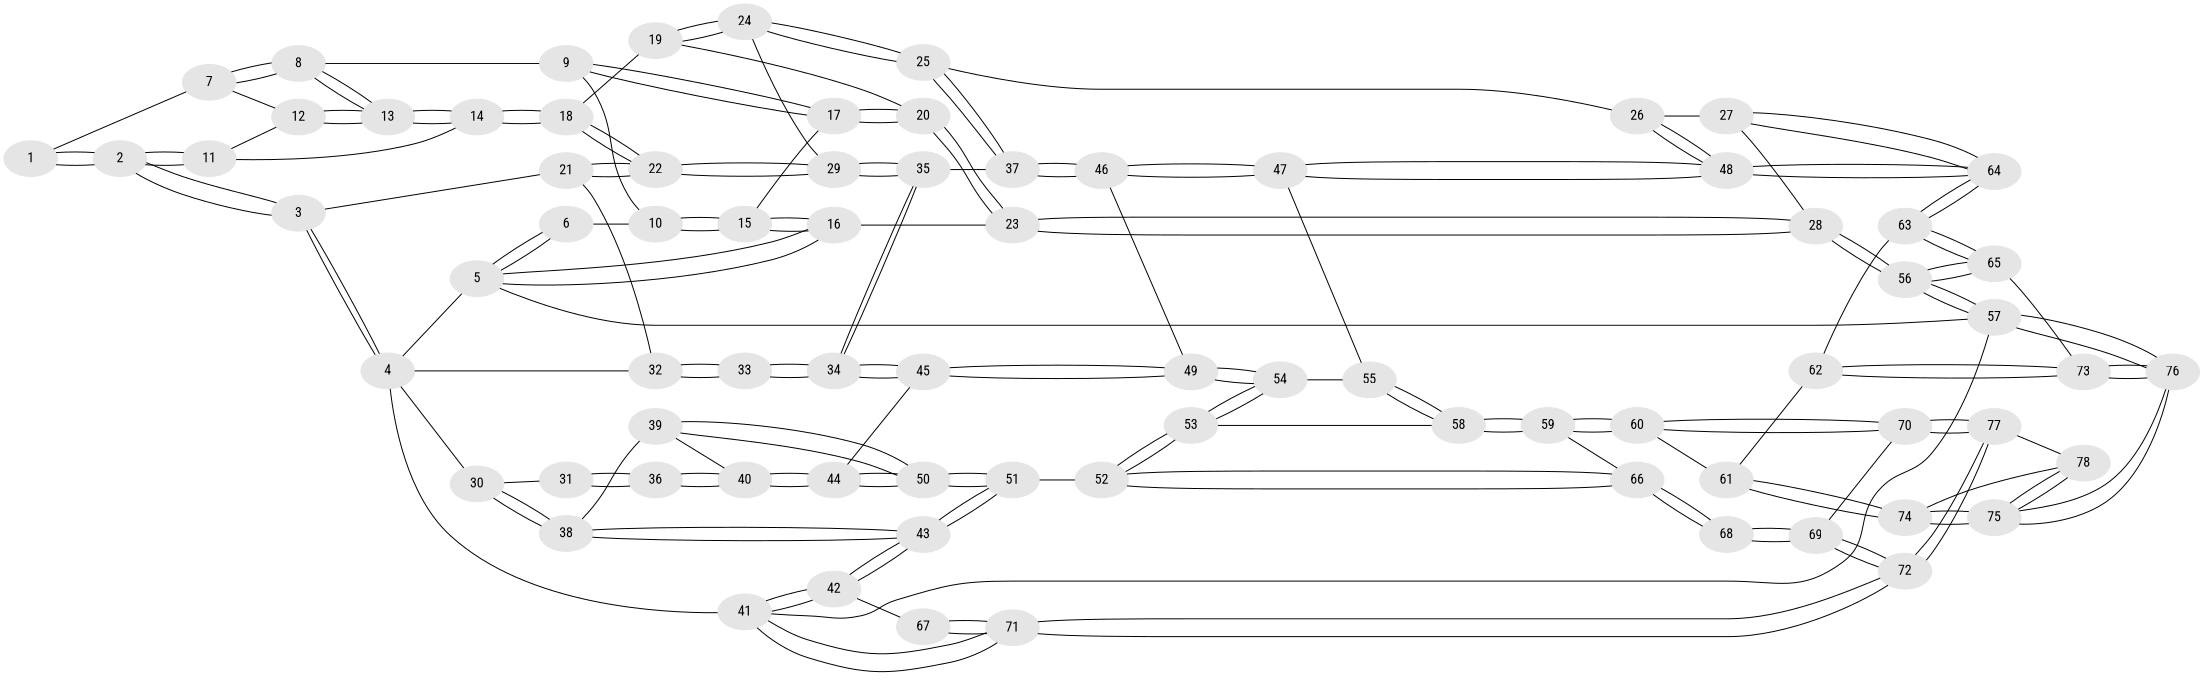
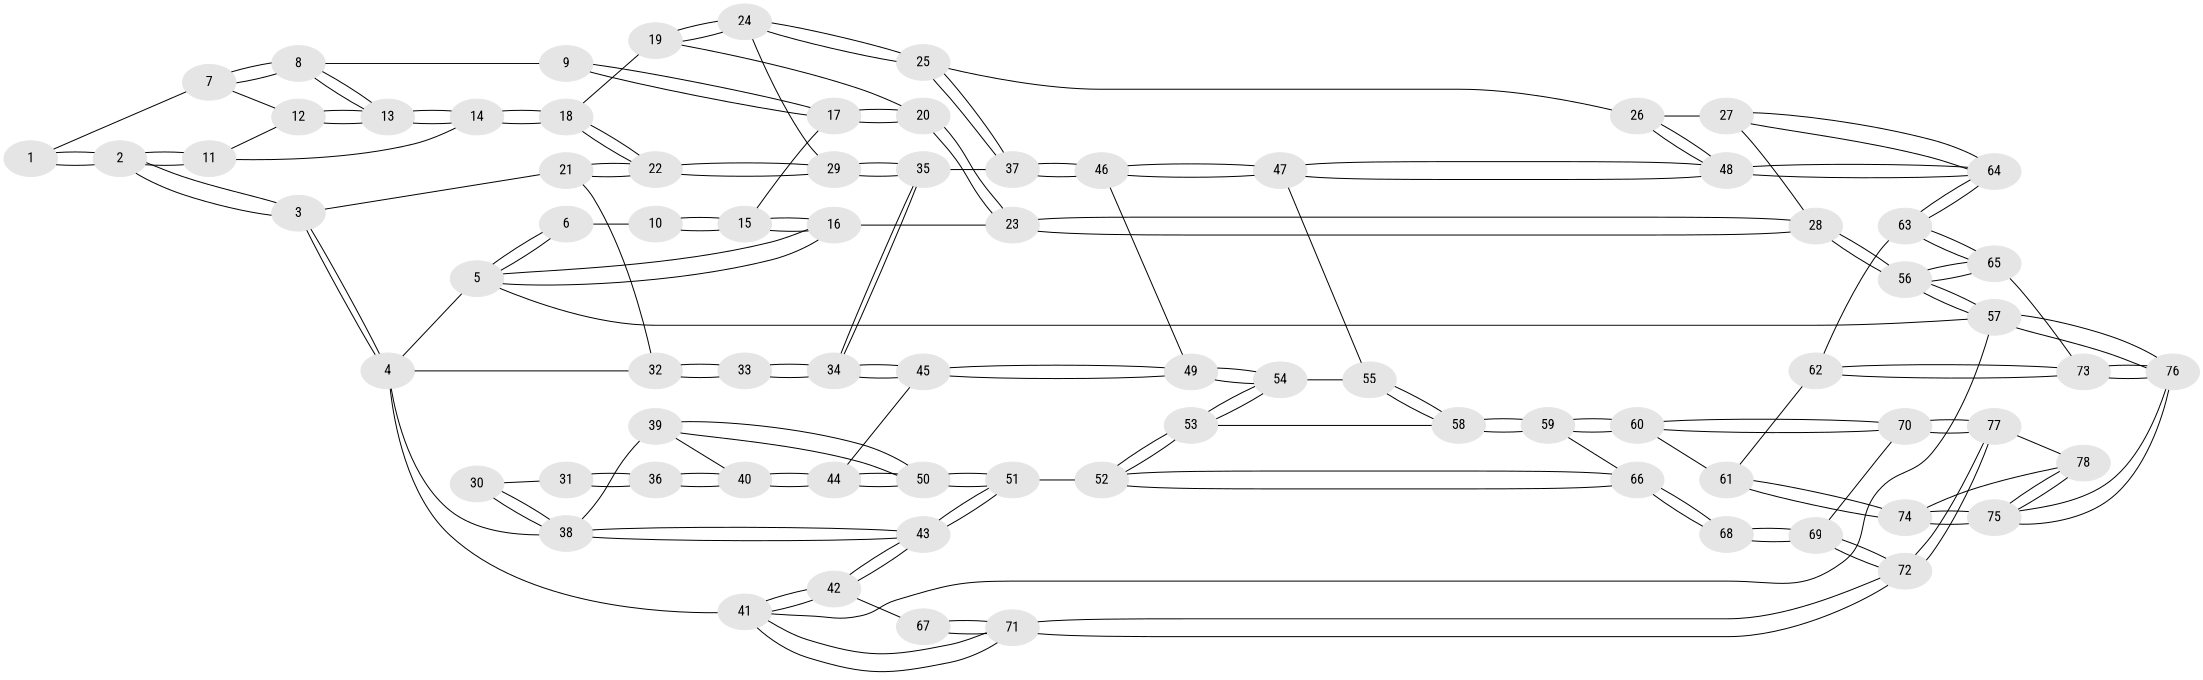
  graph {
    fontname="Roboto Condensed"
    rankdir=LR
    node [color=gray90 fontname="Roboto Condensed" style=filled]
    edge [fontname="Roboto Condensed"]
    1
    2
    7
    3
    11
    8
    12
    4
    21
    14
    5
    30
    41
    32
    22
    6
    16
    57
    31
    38
    42
    71
    10
    23
    76
    15
    9
    13
    17
    20
    18
    19
    28
    24
    29
    25
    33
    35
    56
    26
    37
    27
    48
    46
    64
    65
    36
    39
    43
    40
    34
    45
    49
    44
    47
    50
    51
    67
    72
    52
    54
    55
    58
    53
    66
    68
    59
    73
    60
    61
    70
    62
    74
    77
    63
    75
    78
    69
    1 -- 2
    1 -- 2
    1 -- 7
    2 -- 3
    2 -- 3
    2 -- 11
    2 -- 11
    7 -- 8
    7 -- 8
    7 -- 12
    3 -- 4
    3 -- 4
    3 -- 21
    11 -- 12
    11 -- 14
    8 -- 9
    8 -- 13
    8 -- 13
    12 -- 13
    12 -- 13
    4 -- 5
-   4 -- 30
+   4 -- 38
    4 -- 41
    4 -- 32
    21 -- 32
    21 -- 22
    21 -- 22
    14 -- 18
    14 -- 18
    5 -- 6
    5 -- 6
    5 -- 16
    5 -- 16
    5 -- 57
    30 -- 31
    30 -- 38
    30 -- 38
    41 -- 57
    41 -- 42
    41 -- 42
    41 -- 71
    41 -- 71
    32 -- 33
    32 -- 33
    22 -- 29
    22 -- 29
    6 -- 10
    16 -- 23
    57 -- 76
    57 -- 76
    31 -- 36
    31 -- 36
    38 -- 39
    38 -- 43
    38 -- 43
    42 -- 43
    42 -- 43
    42 -- 67
    71 -- 72
    71 -- 72
    10 -- 15
    10 -- 15
    23 -- 28
    23 -- 28
    15 -- 16
    15 -- 16
    15 -- 17
-   9 -- 10
    9 -- 17
    9 -- 17
    13 -- 14
    13 -- 14
    17 -- 20
    17 -- 20
    20 -- 23
    20 -- 23
    18 -- 22
    18 -- 22
    18 -- 19
    19 -- 20
    19 -- 24
    19 -- 24
    28 -- 56
    28 -- 56
    24 -- 29
    24 -- 25
    24 -- 25
    29 -- 35
    29 -- 35
    25 -- 26
    25 -- 37
    25 -- 37
    33 -- 34
    33 -- 34
    35 -- 37
    56 -- 57
    56 -- 57
    56 -- 65
    56 -- 65
    26 -- 27
    26 -- 48
    26 -- 48
    37 -- 46
    37 -- 46
    27 -- 28
    27 -- 64
    27 -- 64
    48 -- 64
    48 -- 64
    46 -- 49
    46 -- 47
    46 -- 47
    65 -- 73
    36 -- 40
    36 -- 40
    39 -- 40
    39 -- 50
    39 -- 50
    43 -- 51
    43 -- 51
    40 -- 44
    40 -- 44
    34 -- 35
    34 -- 35
    34 -- 45
    34 -- 45
    45 -- 49
    45 -- 49
    49 -- 54
    49 -- 54
    44 -- 45
    44 -- 50
    44 -- 50
    47 -- 48
    47 -- 48
    47 -- 55
    50 -- 51
    50 -- 51
    51 -- 52
    67 -- 71
    67 -- 71
    72 -- 77
    72 -- 77
    52 -- 53
    52 -- 53
    52 -- 66
    52 -- 66
    54 -- 55
    55 -- 58
    55 -- 58
    58 -- 59
    58 -- 59
    53 -- 54
    53 -- 54
    53 -- 58
    66 -- 68
    66 -- 68
    68 -- 69
    68 -- 69
    59 -- 66
    59 -- 60
    59 -- 60
    73 -- 76
    73 -- 76
    60 -- 61
    60 -- 70
    60 -- 70
    61 -- 62
    61 -- 74
    61 -- 74
    70 -- 77
    70 -- 77
    62 -- 73
    62 -- 73
    62 -- 63
    74 -- 75
    74 -- 75
    74 -- 78
    77 -- 78
    63 -- 64
    63 -- 64
    63 -- 65
    63 -- 65
    75 -- 76
    75 -- 76
    75 -- 78
    75 -- 78
    69 -- 72
    69 -- 72
    69 -- 70
  }
